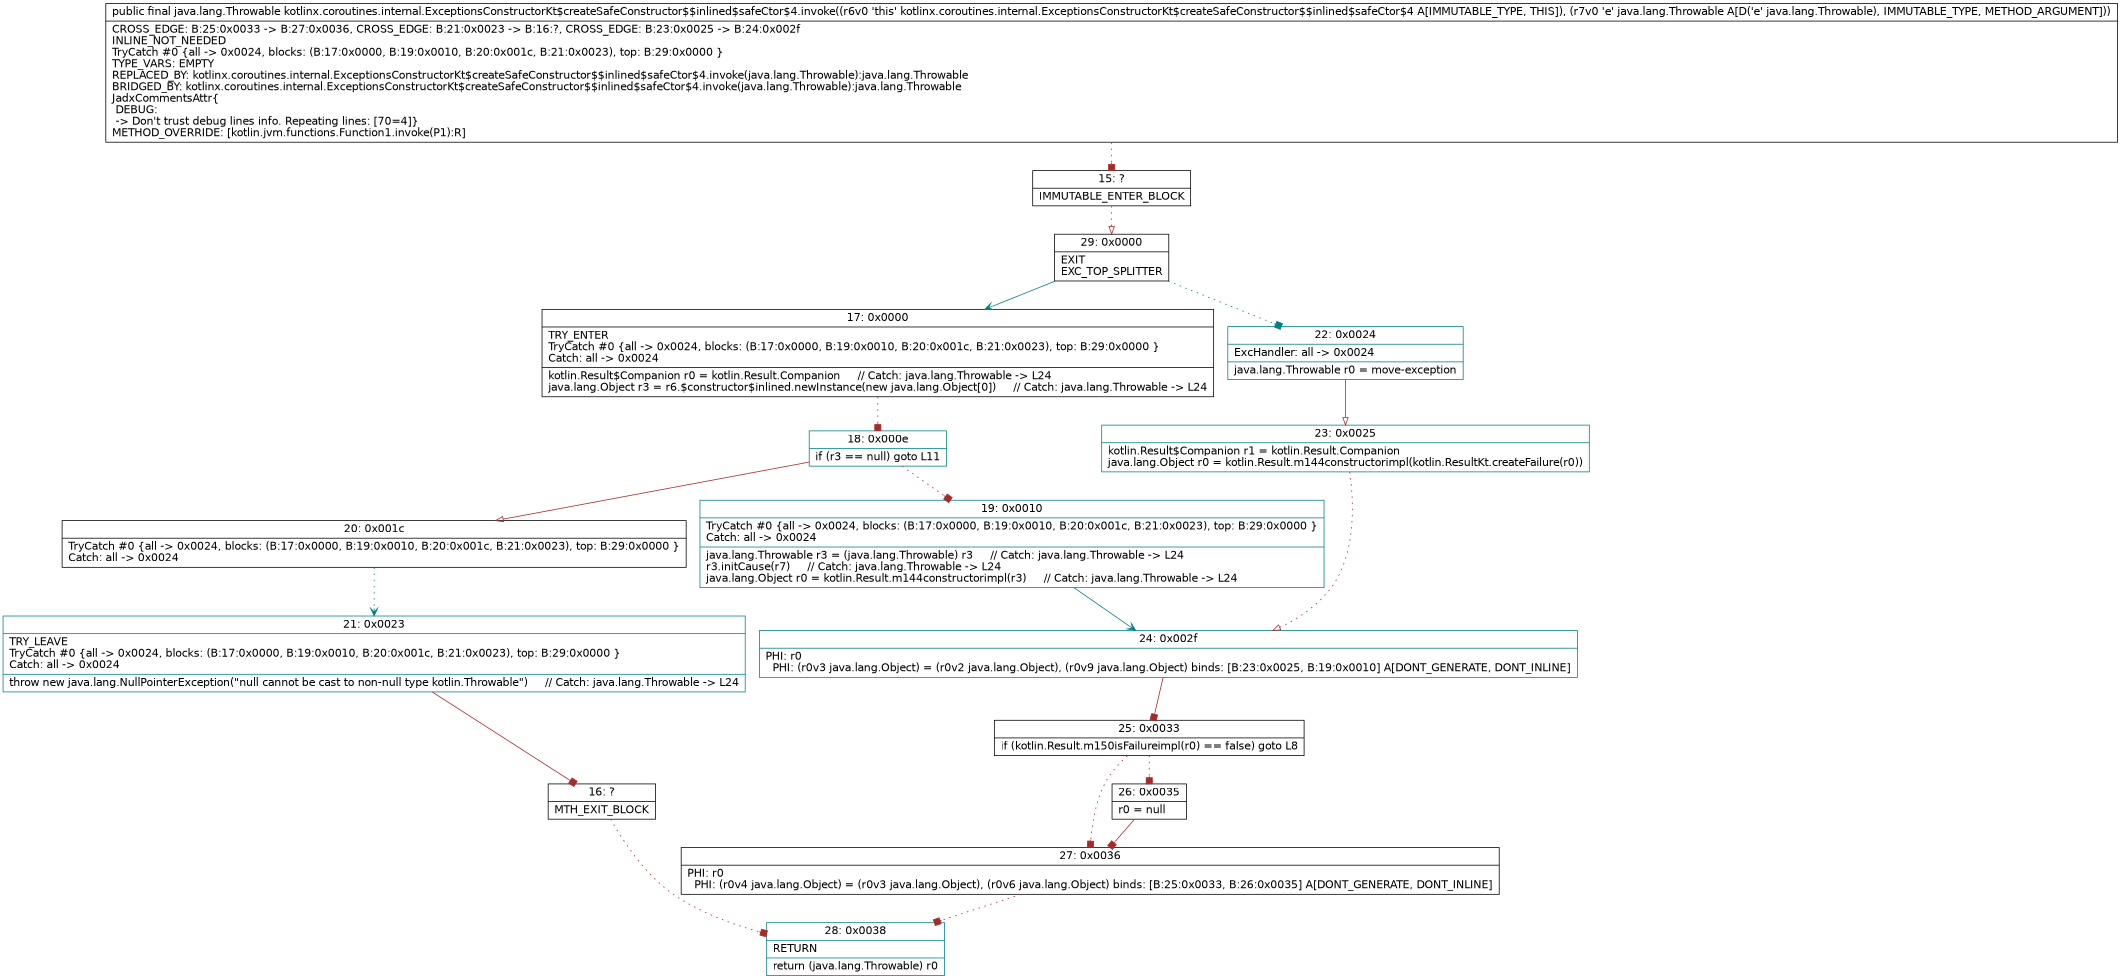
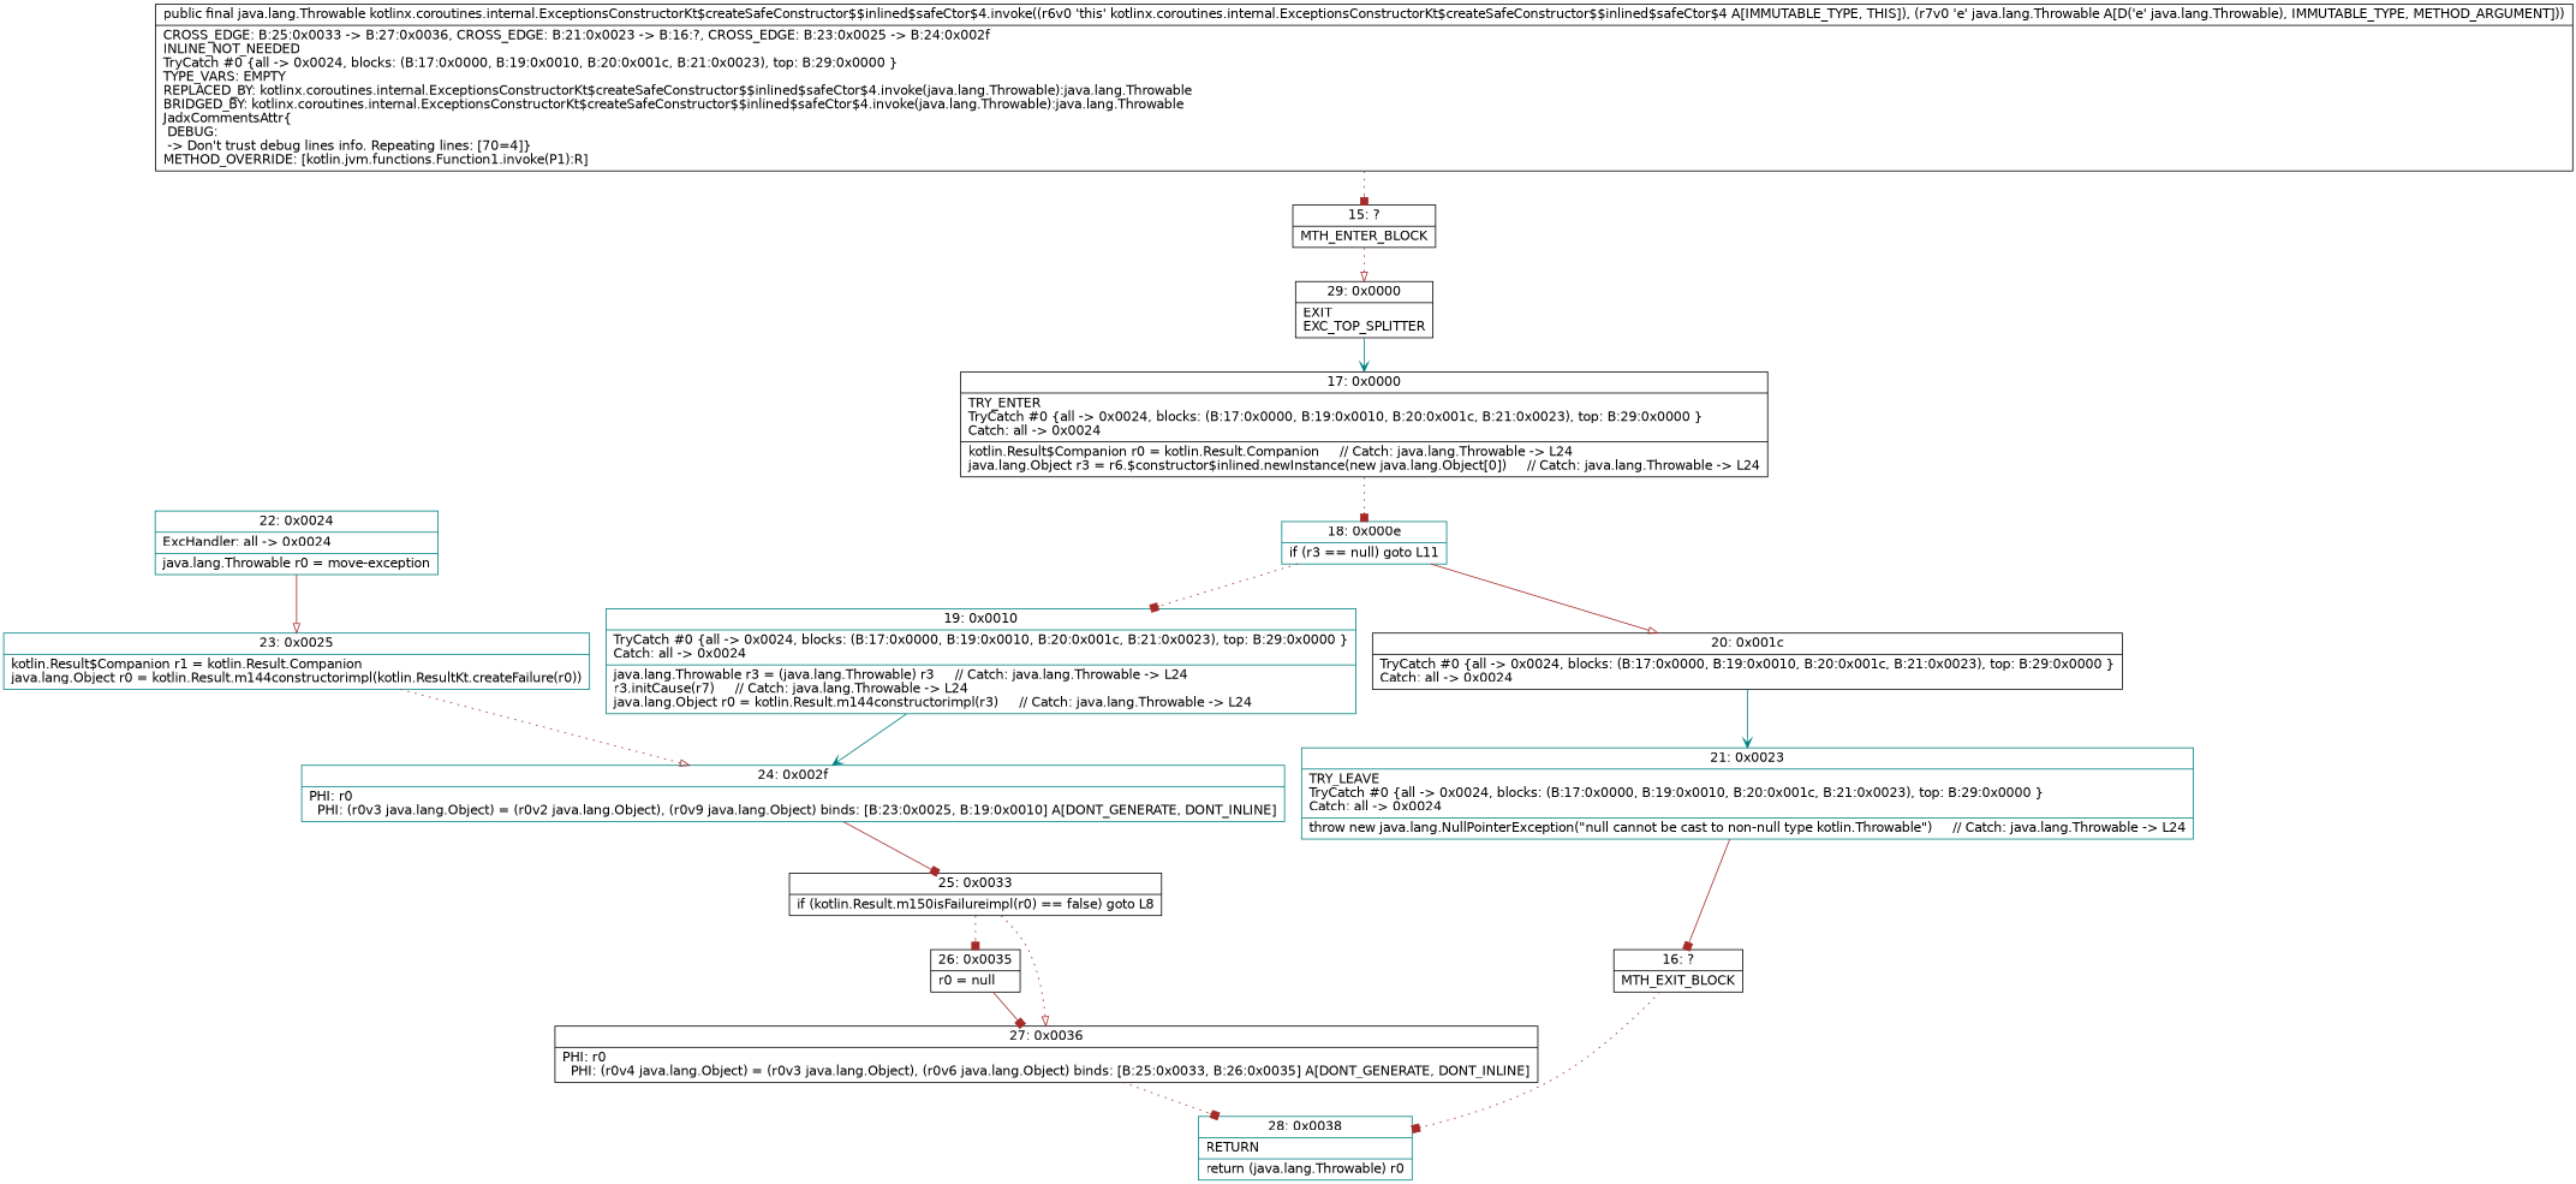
  digraph {
    fontname="DejaVu Sans"
    node [color=black fontname="DejaVu Sans" shape=record]
    edge [arrowhead=box color=brown fontname="DejaVu Sans" style=dotted]
-   n1 [label="{15\:\ ?|IMMUTABLE_ENTER_BLOCK\l}"]
+   n1 [label="{15\:\ ?|MTH_ENTER_BLOCK\l}"]
    n2 [label="{29\:\ 0x0000|EXIT\lEXC_TOP_SPLITTER\l}"]
    n3 [label="{17\:\ 0x0000|TRY_ENTER\lTryCatch #0 \{all \-\> 0x0024, blocks: (B:17:0x0000, B:19:0x0010, B:20:0x001c, B:21:0x0023), top: B:29:0x0000 \}\lCatch: all \-\> 0x0024\l|kotlin.Result$Companion r0 = kotlin.Result.Companion     \/\/ Catch: java.lang.Throwable \-\> L24\ljava.lang.Object r3 = r6.$constructor$inlined.newInstance(new java.lang.Object[0])     \/\/ Catch: java.lang.Throwable \-\> L24\l}"]
    n4 [color=teal label="{22\:\ 0x0024|ExcHandler: all \-\> 0x0024\l|java.lang.Throwable r0 = move\-exception\l}"]
    n5 [color=teal label="{18\:\ 0x000e|if (r3 == null) goto L11\l}"]
    n6 [color=teal label="{23\:\ 0x0025|kotlin.Result$Companion r1 = kotlin.Result.Companion\ljava.lang.Object r0 = kotlin.Result.m144constructorimpl(kotlin.ResultKt.createFailure(r0))\l}"]
    n7 [color=teal label="{19\:\ 0x0010|TryCatch #0 \{all \-\> 0x0024, blocks: (B:17:0x0000, B:19:0x0010, B:20:0x001c, B:21:0x0023), top: B:29:0x0000 \}\lCatch: all \-\> 0x0024\l|java.lang.Throwable r3 = (java.lang.Throwable) r3     \/\/ Catch: java.lang.Throwable \-\> L24\lr3.initCause(r7)     \/\/ Catch: java.lang.Throwable \-\> L24\ljava.lang.Object r0 = kotlin.Result.m144constructorimpl(r3)     \/\/ Catch: java.lang.Throwable \-\> L24\l}"]
    n8 [label="{20\:\ 0x001c|TryCatch #0 \{all \-\> 0x0024, blocks: (B:17:0x0000, B:19:0x0010, B:20:0x001c, B:21:0x0023), top: B:29:0x0000 \}\lCatch: all \-\> 0x0024\l}"]
    n9 [color=teal label="{24\:\ 0x002f|PHI: r0 \l  PHI: (r0v3 java.lang.Object) = (r0v2 java.lang.Object), (r0v9 java.lang.Object) binds: [B:23:0x0025, B:19:0x0010] A[DONT_GENERATE, DONT_INLINE]\l}"]
    n10 [color=teal label="{21\:\ 0x0023|TRY_LEAVE\lTryCatch #0 \{all \-\> 0x0024, blocks: (B:17:0x0000, B:19:0x0010, B:20:0x001c, B:21:0x0023), top: B:29:0x0000 \}\lCatch: all \-\> 0x0024\l|throw new java.lang.NullPointerException(\"null cannot be cast to non\-null type kotlin.Throwable\")     \/\/ Catch: java.lang.Throwable \-\> L24\l}"]
    n11 [label="{25\:\ 0x0033|if (kotlin.Result.m150isFailureimpl(r0) == false) goto L8\l}"]
    n12 [label="{26\:\ 0x0035|r0 = null\l}"]
    n13 [label="{27\:\ 0x0036|PHI: r0 \l  PHI: (r0v4 java.lang.Object) = (r0v3 java.lang.Object), (r0v6 java.lang.Object) binds: [B:25:0x0033, B:26:0x0035] A[DONT_GENERATE, DONT_INLINE]\l}"]
    n14 [color=teal label="{28\:\ 0x0038|RETURN\l|return (java.lang.Throwable) r0\l}"]
    n15 [label="{16\:\ ?|MTH_EXIT_BLOCK\l}"]
    n16 [label="{public final java.lang.Throwable kotlinx.coroutines.internal.ExceptionsConstructorKt$createSafeConstructor$$inlined$safeCtor$4.invoke((r6v0 'this' kotlinx.coroutines.internal.ExceptionsConstructorKt$createSafeConstructor$$inlined$safeCtor$4 A[IMMUTABLE_TYPE, THIS]), (r7v0 'e' java.lang.Throwable A[D('e' java.lang.Throwable), IMMUTABLE_TYPE, METHOD_ARGUMENT]))  | CROSS_EDGE: B:25:0x0033 \-\> B:27:0x0036, CROSS_EDGE: B:21:0x0023 \-\> B:16:?, CROSS_EDGE: B:23:0x0025 \-\> B:24:0x002f\lINLINE_NOT_NEEDED\lTryCatch #0 \{all \-\> 0x0024, blocks: (B:17:0x0000, B:19:0x0010, B:20:0x001c, B:21:0x0023), top: B:29:0x0000 \}\lTYPE_VARS: EMPTY\lREPLACED_BY: kotlinx.coroutines.internal.ExceptionsConstructorKt$createSafeConstructor$$inlined$safeCtor$4.invoke(java.lang.Throwable):java.lang.Throwable\lBRIDGED_BY: kotlinx.coroutines.internal.ExceptionsConstructorKt$createSafeConstructor$$inlined$safeCtor$4.invoke(java.lang.Throwable):java.lang.Throwable\lJadxCommentsAttr\{\l DEBUG: \l \-\> Don't trust debug lines info. Repeating lines: [70=4]\}\lMETHOD_OVERRIDE: [kotlin.jvm.functions.Function1.invoke(P1):R]\l}"]
    n1 -> n2 [arrowhead=onormal]
    n2 -> n3 [arrowhead=vee color=teal style=solid]
-   n2 -> n4 [color=teal]
    n3 -> n5
    n4 -> n6 [arrowhead=onormal style=solid]
    n5 -> n7
    n5 -> n8 [arrowhead=onormal style=solid]
    n6 -> n9 [arrowhead=onormal]
    n7 -> n9 [arrowhead=vee color=teal style=solid]
-   n8 -> n10 [arrowhead=vee color=teal]
+   n8 -> n10 [arrowhead=vee color=teal style=solid]
    n9 -> n11 [style=solid]
    n10 -> n15 [style=solid]
    n11 -> n12
-   n11 -> n13
+   n11 -> n13 [arrowhead=onormal]
    n12 -> n13 [style=solid]
    n13 -> n14
    n15 -> n14
    n16 -> n1
  }
